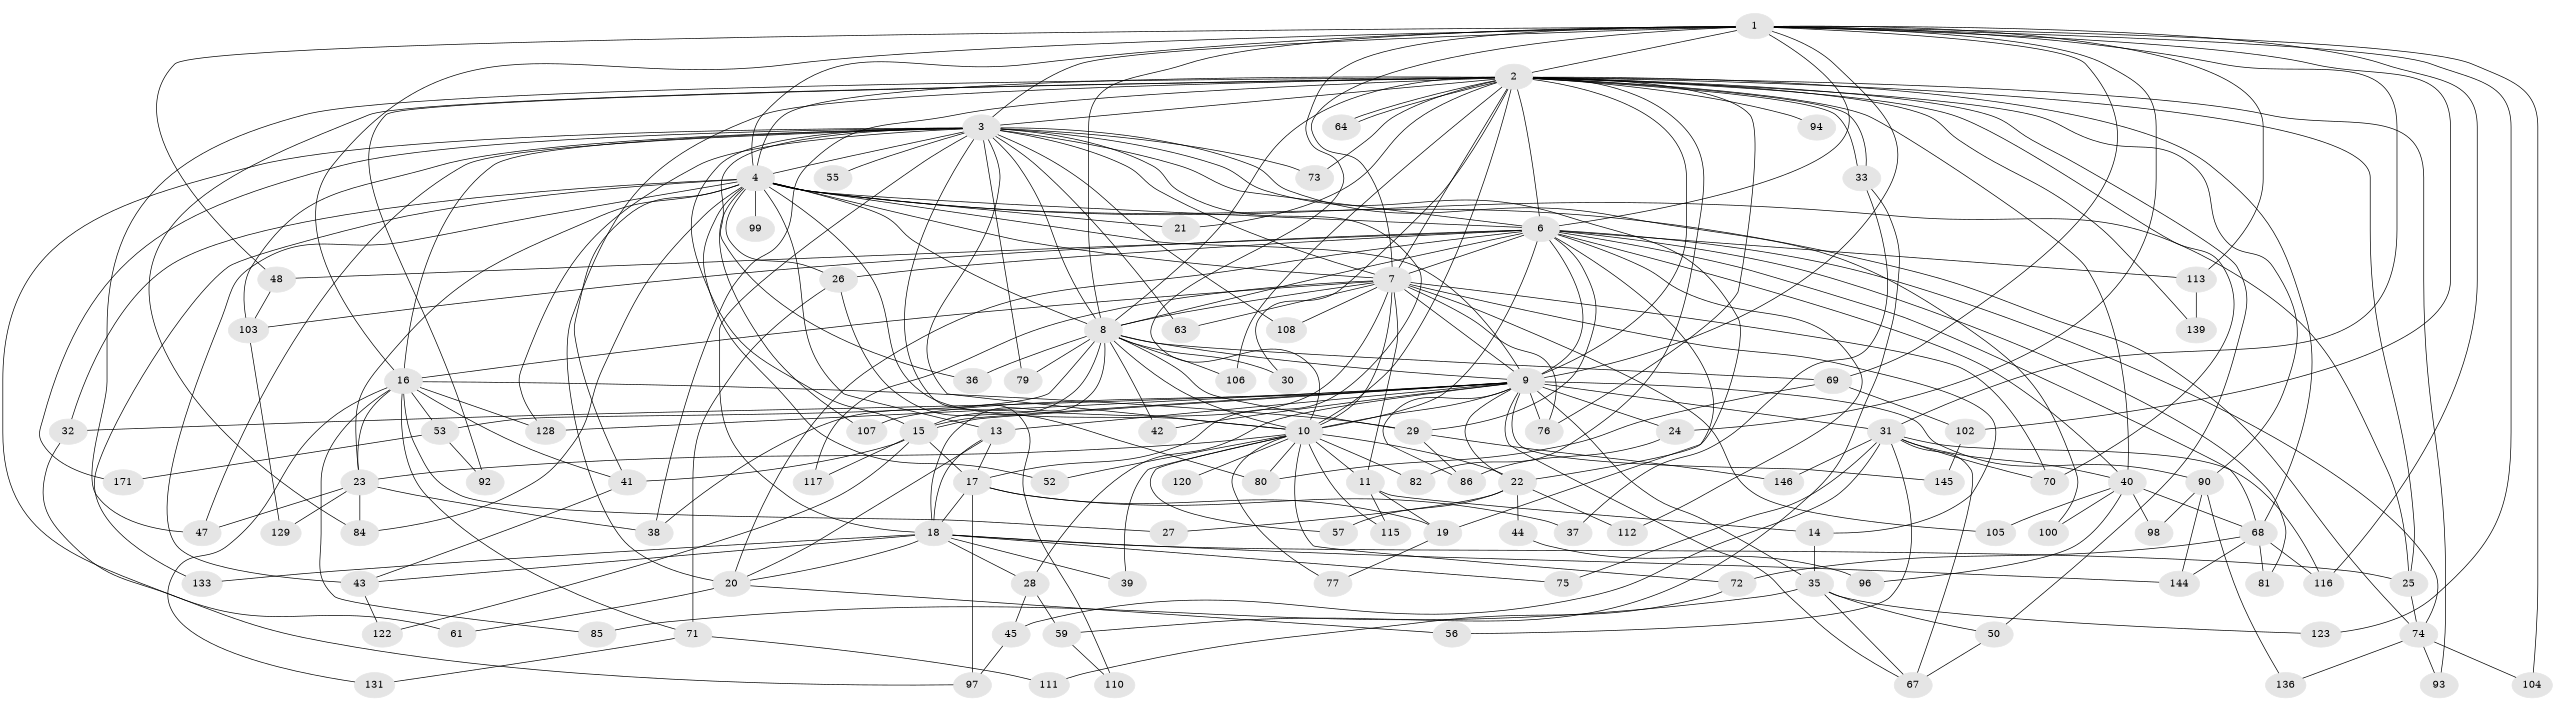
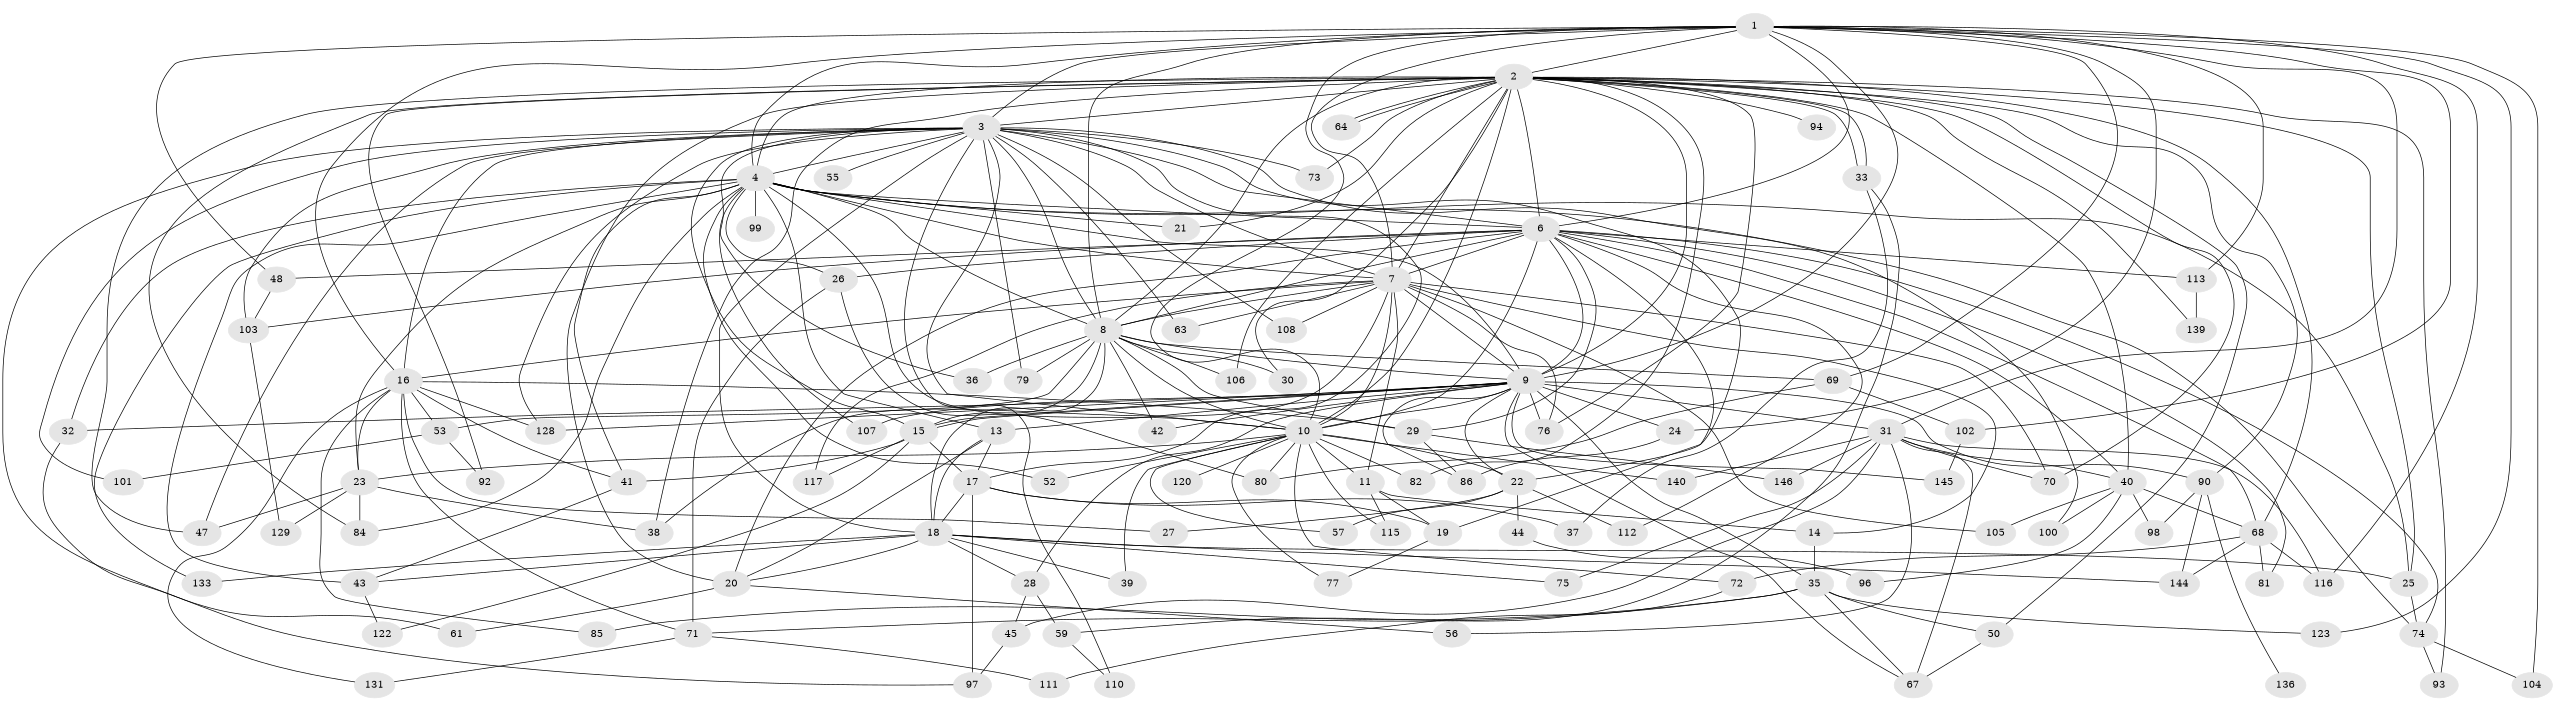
  graph {
    node [color=gray90 style=filled]
    1 [super="+130"]
    2 [super="+5"]
    3 [super="+62"]
    4 [super="+12"]
    6 [super="+127"]
    7 [super="+88"]
    8 [super="+66"]
    9 [super="+132"]
    10 [super="+49"]
    16 [super="+51"]
    24
    31 [super="+119"]
    48
    69
    102
    104
    113
    116 [super="+142"]
    123
    20 [super="+78"]
    21
    25
    30
    33
    38
    40 [super="+54"]
    47
    50
    64
    68 [super="+147"]
    70 [super="+109"]
    73
    76 [super="+143"]
    82
    84 [super="+89"]
    90
    92
    93
    94
    106
    n41 [label=139]
    15 [super="+65"]
    17 [super="+141"]
    18 [super="+135"]
    22 [super="+139"]
    36
    55
    61
    63
    79
    100
-   101 [label=171]
+   101
    103 [super="+134"]
    108
    110
    128
    13 [super="+138"]
    23 [super="+58"]
    26
    32
    41 [super="+124"]
    43 [super="+46"]
    52
    74 [super="+87"]
    99
    107
    133
    19 [super="+34"]
    29 [super="+60"]
    81
    112
    11
    14
    105
    117
    42
    53 [super="+125"]
    28
    35 [super="+118"]
    67 [super="+83"]
    86 [super="+121"]
    145
    39
    57
    72
    77
    80 [super="+91"]
    115
    120
+   140
    27
    71 [super="+95"]
    85
    131
    75
    56
    45
    146
    37
    59
    96
    98
    144
    136
    122
    97 [super="+114"]
    44
    129
    111
    1 -- 2 [weight=3]
    1 -- 3
    1 -- 4
    1 -- 6
    1 -- 7
    1 -- 8
    1 -- 9
    1 -- 10
    1 -- 16
    1 -- 24
    1 -- 31
    1 -- 48
    1 -- 69
    1 -- 102
    1 -- 104
    1 -- 113
    1 -- 116
    1 -- 123
    2 -- 3 [weight=2]
    2 -- 4 [weight=2]
    2 -- 6 [weight=2]
    2 -- 7 [weight=2]
    2 -- 8 [weight=2]
    2 -- 9 [weight=2]
    2 -- 10 [weight=2]
    2 -- 20 [weight=2]
    2 -- 21
    2 -- 25
    2 -- 30
    2 -- 33
    2 -- 33
    2 -- 38
    2 -- 40
    2 -- 47
    2 -- 50
    2 -- 64
    2 -- 64
    2 -- 68
    2 -- 70
    2 -- 73
    2 -- 76
    2 -- 82
    2 -- 84 [weight=2]
    2 -- 90
    2 -- 92
    2 -- 93
    2 -- 94 [weight=2]
    2 -- 106
    2 -- n41
    3 -- 4
    3 -- 6
    3 -- 7
    3 -- 8
    3 -- 10
    3 -- 16
    3 -- 47
    3 -- 73
    3 -- 15
    3 -- 17
    3 -- 18
    3 -- 22
    3 -- 36
    3 -- 55
    3 -- 61
    3 -- 63
    3 -- 79
    3 -- 100
    3 -- 101
    3 -- 103
    3 -- 108
    3 -- 110
    3 -- 128
    4 -- 6 [weight=2]
    4 -- 7
    4 -- 8
    4 -- 9
    4 -- 10
    4 -- 21
    4 -- 25
    4 -- 84
    4 -- 13
    4 -- 23
    4 -- 26
    4 -- 32
    4 -- 41
    4 -- 43
    4 -- 52
    4 -- 74
    4 -- 99 [weight=2]
    4 -- 107
    4 -- 133
    6 -- 7 [weight=2]
    6 -- 8
    6 -- 9
    6 -- 10
    6 -- 48
    6 -- 113
    6 -- 20
    6 -- 40
    6 -- 68
    6 -- 103
    6 -- 26
    6 -- 74
    6 -- 19
    6 -- 29
    6 -- 81
    6 -- 112
    7 -- 8
    7 -- 9 [weight=2]
    7 -- 10
    7 -- 16
    7 -- 38
    7 -- 70
    7 -- 76
    7 -- 63
    7 -- 108
    7 -- 11
    7 -- 14
    7 -- 105
    7 -- 117
    8 -- 9
    8 -- 10
    8 -- 69
    8 -- 30
    8 -- 106
    8 -- 15
    8 -- 18
    8 -- 36
    8 -- 79
    8 -- 29
    8 -- 42
    8 -- 53
    9 -- 10
    9 -- 24
    9 -- 31
    9 -- 76
    9 -- 90
    9 -- 15
    9 -- 15
    9 -- 22
    9 -- 128
    9 -- 13
    9 -- 32
    9 -- 107
    9 -- 42
    9 -- 28
    9 -- 35
    9 -- 67
    9 -- 86
    9 -- 145
    10 -- 82
    10 -- 22
    10 -- 23
    10 -- 52
    10 -- 11
    10 -- 39
    10 -- 57
    10 -- 72
    10 -- 77
    10 -- 80
    10 -- 115
    10 -- 120
+   10 -- 140
    16 -- 128
    16 -- 23
    16 -- 41
    16 -- 29
    16 -- 53
    16 -- 27
    16 -- 71
    16 -- 85
    16 -- 131
    24 -- 86
    31 -- 116
    31 -- 40
    31 -- 70
    31 -- 67
+   31 -- 140
    31 -- 75
    31 -- 56
    31 -- 45
    31 -- 146
    48 -- 103
    69 -- 102
    69 -- 80
    102 -- 145
    113 -- n41
    20 -- 61
    20 -- 56
    25 -- 74
    33 -- 37
    33 -- 59
    40 -- 68
    40 -- 100
    40 -- 105
    40 -- 96
    40 -- 98
    50 -- 67
    68 -- 116
    68 -- 81
    68 -- 72
    68 -- 144
    90 -- 98
    90 -- 144
    90 -- 136
    15 -- 17
    15 -- 41
    15 -- 117
    15 -- 122
    17 -- 18
    17 -- 19
    17 -- 37
    17 -- 97
    18 -- 20
    18 -- 25
    18 -- 43
    18 -- 133
    18 -- 28
    18 -- 39
    18 -- 75
    18 -- 144
    22 -- 112
    22 -- 57
    22 -- 27
    22 -- 44
    103 -- 129
    13 -- 20
    13 -- 17
    13 -- 18
    23 -- 38
    23 -- 47
    23 -- 84
    23 -- 129
    26 -- 80
    26 -- 71
    32 -- 97
    41 -- 43
    43 -- 122
    74 -- 104
    74 -- 93
-   74 -- 136
    19 -- 77
    29 -- 86
    29 -- 146
    11 -- 19
    11 -- 14
    11 -- 115
    14 -- 35
    53 -- 92
    53 -- 101
    28 -- 45
    28 -- 59
    35 -- 123
    35 -- 50
    35 -- 67
+   35 -- 71
    35 -- 85
    72 -- 111
    71 -- 131
    71 -- 111
    45 -- 97
    59 -- 110
    44 -- 96
  }
